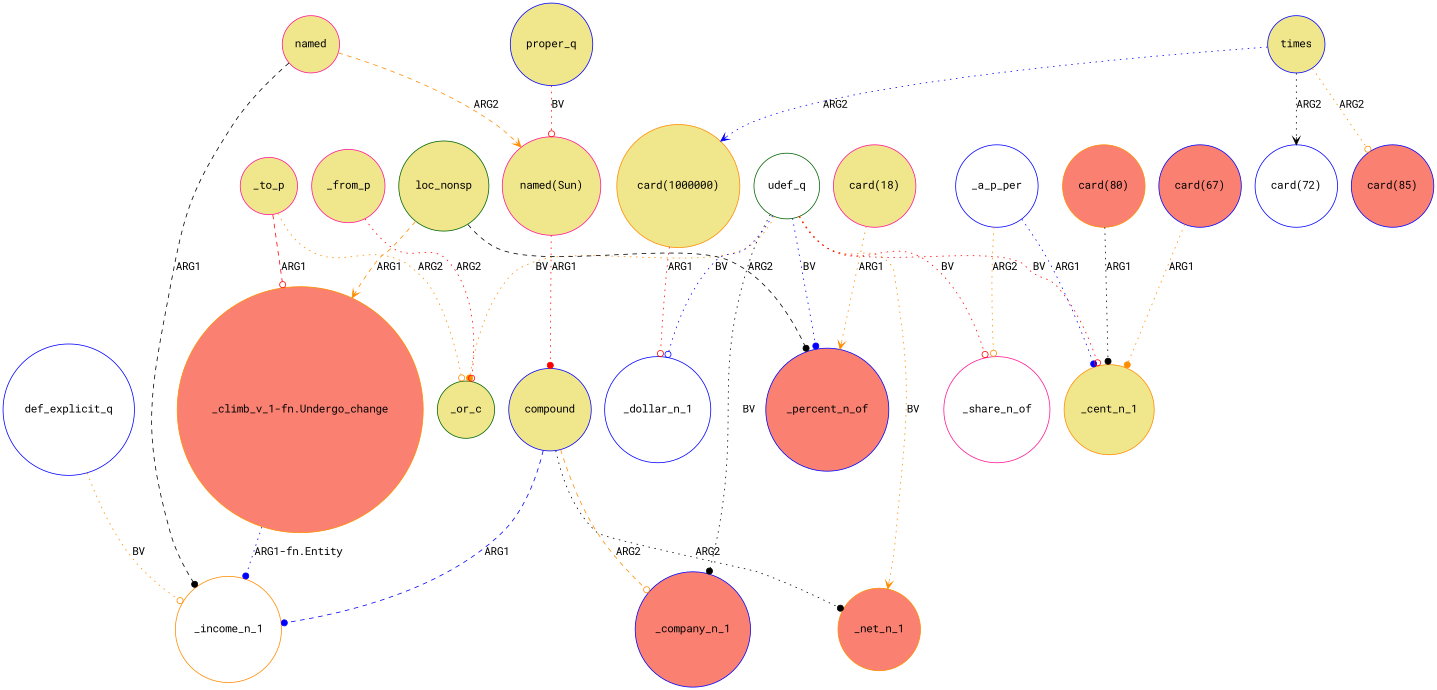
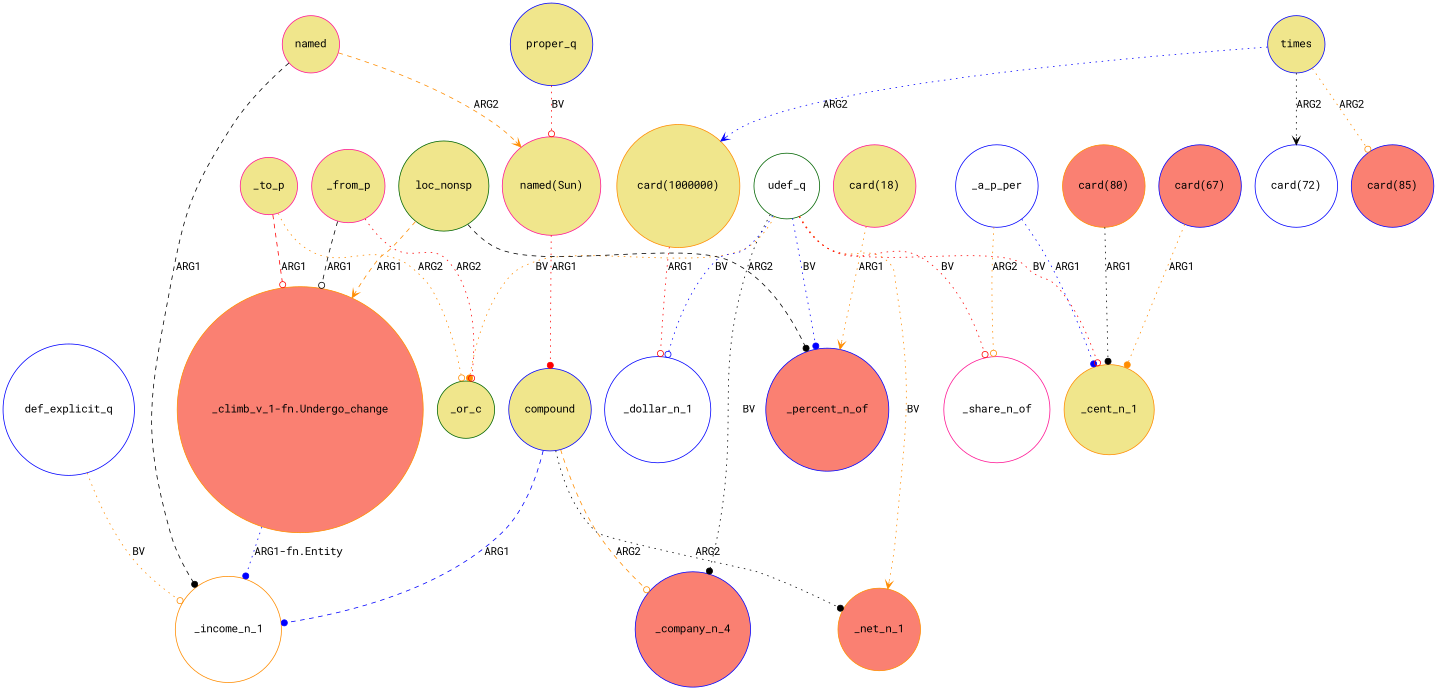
  digraph {
    fontname="Roboto Mono"
    node [color=blue fillcolor=khaki fontname="Roboto Mono" shape=circle style=filled]
    edge [arrowhead=odot color=darkorange fontname="Roboto Mono" style=dotted]
    _net_n_1 [color=darkorange fillcolor=salmon]
    compound
-   _company_n_1 [fillcolor=salmon]
+   _company_n_1 [fillcolor=salmon label=_company_n_4]
    _income_n_1 [color=darkorange fillcolor=white]
    "named(Sun)" [color=deeppink]
    _to_p [color=deeppink]
    _or_c [color=darkgreen]
    "_climb_v_1-fn.Undergo_change" [color=darkorange fillcolor=salmon]
    "card(80)" [color=darkorange fillcolor=salmon]
    _cent_n_1 [color=darkorange]
    _a_p_per [fillcolor=white]
    _share_n_of [color=deeppink fillcolor=white]
    "card(18)" [color=deeppink]
    _percent_n_of [fillcolor=salmon]
    udef_q [color=darkgreen fillcolor=white]
    _dollar_n_1 [fillcolor=white]
    "card(1000000)" [color=darkorange]
    times
    "card(72)" [fillcolor=white]
    "card(85)" [fillcolor=salmon]
    n21 [color=deeppink label=named]
    def_explicit_q [fillcolor=white]
    proper_q
    _from_p [color=deeppink]
    loc_nonsp [color=darkgreen]
    "card(67)" [fillcolor=salmon]
    compound -> _net_n_1 [arrowhead=dot color=black label=ARG2]
    compound -> _company_n_1 [label=ARG2 style=dashed]
    compound -> _income_n_1 [arrowhead=dot color=blue label=ARG1 style=dashed]
    "named(Sun)" -> compound [arrowhead=dot color=red label=ARG1]
    _to_p -> _or_c [label=ARG2]
    _to_p -> "_climb_v_1-fn.Undergo_change" [color=red label=ARG1 style=dashed]
    "_climb_v_1-fn.Undergo_change" -> _income_n_1 [arrowhead=dot color=blue label="ARG1-fn.Entity"]
    "card(80)" -> _cent_n_1 [arrowhead=dot color=black label=ARG1]
    _a_p_per -> _cent_n_1 [arrowhead=dot color=blue label=ARG1]
    _a_p_per -> _share_n_of [label=ARG2]
    "card(18)" -> _percent_n_of [arrowhead=vee label=ARG1]
    udef_q -> _net_n_1 [arrowhead=vee label=BV]
    udef_q -> _company_n_1 [arrowhead=dot color=black label=BV]
    udef_q -> _or_c [arrowhead=dot label=BV]
    udef_q -> _cent_n_1 [color=red label=BV]
    udef_q -> _share_n_of [color=red label=BV]
    udef_q -> _percent_n_of [arrowhead=dot color=blue label=BV]
    udef_q -> _dollar_n_1 [color=blue label=BV]
    "card(1000000)" -> _dollar_n_1 [color=red label=ARG1]
    times -> "card(1000000)" [arrowhead=vee color=blue label=ARG2]
    times -> "card(72)" [arrowhead=vee color=black label=ARG2]
    times -> "card(85)" [label=ARG2]
    n21 -> _income_n_1 [arrowhead=dot color=black label=ARG1 style=dashed]
    n21 -> "named(Sun)" [arrowhead=vee label=ARG2 style=dashed]
    def_explicit_q -> _income_n_1 [label=BV]
    proper_q -> "named(Sun)" [color=red label=BV]
    _from_p -> _or_c [color=red label=ARG2]
+   _from_p -> "_climb_v_1-fn.Undergo_change" [color=black label=ARG1 style=dashed]
    loc_nonsp -> "_climb_v_1-fn.Undergo_change" [arrowhead=vee label=ARG1 style=dashed]
    loc_nonsp -> _percent_n_of [arrowhead=dot color=black label=ARG2 style=dashed]
    "card(67)" -> _cent_n_1 [arrowhead=dot label=ARG1]
  }
